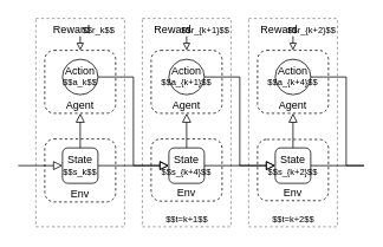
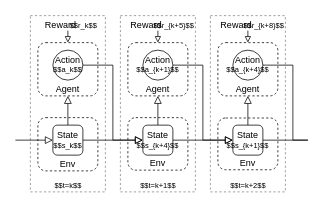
  <mxCell id="0" />
  <mxCell id="1" parent="0" />
  <mxCell id="2" value="" style="rounded=0;whiteSpace=wrap;html=1;align=center;verticalAlign=bottom;spacingLeft=5;spacingRight=5;dashed=1;spacingBottom=1;perimeterSpacing=0;strokeColor=#828282;" vertex="1" parent="1"><mxGeometry x="280" y="20" width="100" height="235" as="geometry" /></mxCell>
  <mxCell id="3" value="" style="rounded=0;whiteSpace=wrap;html=1;align=center;verticalAlign=bottom;spacingLeft=5;spacingRight=5;dashed=1;spacingBottom=1;perimeterSpacing=0;strokeColor=#828282;" vertex="1" parent="1"><mxGeometry x="160" y="20" width="100" height="235" as="geometry" /></mxCell>
  <mxCell id="4" value="Env" style="rounded=1;whiteSpace=wrap;html=1;align=center;verticalAlign=bottom;spacingLeft=5;spacingRight=5;dashed=1;spacingBottom=0;" parent="1" vertex="1"><mxGeometry x="290" y="156.5" width="80" height="69" as="geometry" /></mxCell>
  <mxCell id="5" value="Agent" style="rounded=1;whiteSpace=wrap;html=1;align=center;verticalAlign=bottom;spacingLeft=0;dashed=1;spacingBottom=0;" parent="1" vertex="1"><mxGeometry x="290" y="56" width="80" height="71" as="geometry" /></mxCell>
  <mxCell id="6" style="rounded=0;orthogonalLoop=1;jettySize=auto;html=1;exitX=0.5;exitY=0;exitDx=0;exitDy=0;entryX=0.5;entryY=1;entryDx=0;entryDy=0;endArrow=block;endFill=0;endSize=8;strokeWidth=1;" parent="1" source="7" target="5" edge="1"><mxGeometry relative="1" as="geometry" /></mxCell>
  <mxCell id="7" value="&lt;div&gt;State&lt;/div&gt;&lt;div&gt;&lt;br&gt;&lt;/div&gt;" style="rounded=1;whiteSpace=wrap;html=1;verticalAlign=bottom;spacingBottom=2;" parent="1" vertex="1"><mxGeometry x="310" y="166" width="40" height="40" as="geometry" /></mxCell>
  <mxCell id="8" value="" style="endArrow=none;html=1;endFill=0;strokeWidth=1;endSize=8;exitX=1;exitY=0.5;exitDx=0;exitDy=0;spacingLeft=0;edgeStyle=orthogonalEdgeStyle;rounded=0;" parent="1" edge="1"><mxGeometry width="50" height="50" relative="1" as="geometry"><mxPoint x="350" y="86" as="sourcePoint" /><mxPoint x="410" y="186" as="targetPoint" /><Array as="points"><mxPoint x="390" y="86" /><mxPoint x="390" y="186" /></Array></mxGeometry></mxCell>
  <mxCell id="9" value="" style="endArrow=none;html=1;endFill=0;strokeWidth=1;endSize=8;exitX=1;exitY=0.5;exitDx=0;exitDy=0;" parent="1" source="7" edge="1"><mxGeometry width="50" height="50" relative="1" as="geometry"><mxPoint x="350" y="186" as="sourcePoint" /><mxPoint x="410" y="186" as="targetPoint" /></mxGeometry></mxCell>
  <mxCell id="10" style="edgeStyle=orthogonalEdgeStyle;rounded=0;orthogonalLoop=1;jettySize=auto;html=1;exitX=0.5;exitY=0;exitDx=0;exitDy=0;" edge="1" parent="1" source="11"><mxGeometry relative="1" as="geometry"><mxPoint x="90.143" y="45.952" as="targetPoint" /></mxGeometry></mxCell>
  <mxCell id="11" value="" style="rounded=0;whiteSpace=wrap;html=1;align=center;verticalAlign=bottom;spacingLeft=5;spacingRight=5;dashed=1;spacingBottom=1;perimeterSpacing=0;strokeColor=#828282;" parent="1" vertex="1"><mxGeometry x="40" y="20" width="100" height="235" as="geometry" /></mxCell>
  <mxCell id="12" value="Env" style="rounded=1;whiteSpace=wrap;html=1;align=center;verticalAlign=bottom;spacingLeft=5;spacingRight=5;dashed=1;spacingBottom=0;" parent="1" vertex="1"><mxGeometry x="170" y="156" width="80" height="70" as="geometry" /></mxCell>
  <mxCell id="13" value="Agent" style="rounded=1;whiteSpace=wrap;html=1;align=center;verticalAlign=bottom;spacingLeft=0;dashed=1;spacingBottom=0;" parent="1" vertex="1"><mxGeometry x="170" y="56" width="80" height="71" as="geometry" /></mxCell>
  <mxCell id="14" style="rounded=0;orthogonalLoop=1;jettySize=auto;html=1;exitX=0.5;exitY=0;exitDx=0;exitDy=0;entryX=0.5;entryY=1;entryDx=0;entryDy=0;endArrow=block;endFill=0;endSize=8;strokeWidth=1;" parent="1" source="15" target="13" edge="1"><mxGeometry relative="1" as="geometry" /></mxCell>
  <mxCell id="15" value="&lt;div&gt;State&lt;/div&gt;&lt;div&gt;&lt;br&gt;&lt;/div&gt;" style="rounded=1;whiteSpace=wrap;html=1;verticalAlign=bottom;spacingBottom=2;" parent="1" vertex="1"><mxGeometry x="190" y="166" width="40" height="40" as="geometry" /></mxCell>
  <mxCell id="16" value="" style="endArrow=block;html=1;endFill=0;strokeWidth=1;endSize=8;exitX=1;exitY=0.5;exitDx=0;exitDy=0;spacingLeft=0;edgeStyle=orthogonalEdgeStyle;rounded=0;entryX=0;entryY=0.5;entryDx=0;entryDy=0;" parent="1" edge="1"><mxGeometry width="50" height="50" relative="1" as="geometry"><mxPoint x="230" y="86" as="sourcePoint" /><mxPoint x="310" y="186" as="targetPoint" /><Array as="points"><mxPoint x="270" y="86" /><mxPoint x="270" y="186" /></Array></mxGeometry></mxCell>
  <mxCell id="17" value="" style="endArrow=block;html=1;endFill=0;strokeWidth=1;endSize=8;entryX=0;entryY=0.5;entryDx=0;entryDy=0;exitX=1;exitY=0.5;exitDx=0;exitDy=0;" parent="1" source="15" edge="1"><mxGeometry width="50" height="50" relative="1" as="geometry"><mxPoint x="230" y="186" as="sourcePoint" /><mxPoint x="310" y="186" as="targetPoint" /></mxGeometry></mxCell>
  <mxCell id="18" value="Env" style="rounded=1;whiteSpace=wrap;html=1;align=center;verticalAlign=bottom;spacingLeft=5;spacingRight=5;dashed=1;spacingBottom=0;" parent="1" vertex="1"><mxGeometry x="50" y="156" width="80" height="71" as="geometry" /></mxCell>
  <mxCell id="19" value="Agent" style="rounded=1;whiteSpace=wrap;html=1;align=center;verticalAlign=bottom;spacingLeft=0;dashed=1;spacingBottom=0;" parent="1" vertex="1"><mxGeometry x="50" y="56" width="80" height="71" as="geometry" /></mxCell>
  <mxCell id="20" value="Action " style="ellipse;aspect=fixed;verticalAlign=top;whiteSpace=wrap;html=1;" parent="1" vertex="1"><mxGeometry x="70" y="66" width="40" height="40" as="geometry" /></mxCell>
  <mxCell id="21" style="rounded=0;orthogonalLoop=1;jettySize=auto;html=1;exitX=0.5;exitY=0;exitDx=0;exitDy=0;entryX=0.5;entryY=1;entryDx=0;entryDy=0;endArrow=block;endFill=0;endSize=8;strokeWidth=1;" parent="1" source="22" target="19" edge="1"><mxGeometry relative="1" as="geometry" /></mxCell>
  <mxCell id="22" value="&lt;div&gt;State&lt;/div&gt;&lt;div&gt;&lt;br&gt;&lt;/div&gt;" style="rounded=1;whiteSpace=wrap;html=1;verticalAlign=bottom;spacingBottom=2;" parent="1" vertex="1"><mxGeometry x="70" y="166" width="40" height="40" as="geometry" /></mxCell>
  <mxCell id="23" value="" style="endArrow=block;html=1;endFill=0;strokeWidth=1;endSize=8;entryX=0;entryY=0.5;entryDx=0;entryDy=0;" parent="1" target="22" edge="1"><mxGeometry width="50" height="50" relative="1" as="geometry"><mxPoint y="186" as="sourcePoint" x="20" /><mxPoint x="60" y="186" as="targetPoint" /></mxGeometry></mxCell>
  <mxCell id="24" value="" style="endArrow=block;html=1;endFill=0;strokeWidth=1;endSize=8;exitX=1;exitY=0.5;exitDx=0;exitDy=0;spacingLeft=0;edgeStyle=orthogonalEdgeStyle;rounded=0;entryX=0;entryY=0.5;entryDx=0;entryDy=0;" parent="1" source="20" edge="1"><mxGeometry width="50" height="50" relative="1" as="geometry"><mxPoint x="110" y="175.5" as="sourcePoint" /><mxPoint x="190" y="186" as="targetPoint" /><Array as="points"><mxPoint x="150" y="86" /><mxPoint x="150" y="186" /></Array></mxGeometry></mxCell>
  <mxCell id="25" value="" style="endArrow=block;html=1;endFill=0;strokeWidth=1;endSize=8;exitX=1;exitY=0.5;exitDx=0;exitDy=0;" parent="1" source="22" edge="1"><mxGeometry width="50" height="50" relative="1" as="geometry"><mxPoint x="110" y="186" as="sourcePoint" /><mxPoint x="190" y="186" as="targetPoint" /></mxGeometry></mxCell>
  <mxCell id="26" style="edgeStyle=orthogonalEdgeStyle;rounded=0;orthogonalLoop=1;jettySize=auto;html=1;entryX=0.5;entryY=0;entryDx=0;entryDy=0;endArrow=block;endFill=0;" edge="1" parent="1" target="19"><mxGeometry relative="1" as="geometry"><mxPoint x="90" y="40" as="sourcePoint" /></mxGeometry></mxCell>
  <mxCell id="27" style="edgeStyle=orthogonalEdgeStyle;rounded=0;orthogonalLoop=1;jettySize=auto;html=1;entryX=0.5;entryY=0;entryDx=0;entryDy=0;endArrow=block;endFill=0;" edge="1" parent="1"><mxGeometry relative="1" as="geometry"><mxPoint x="210" y="40" as="sourcePoint" /><mxPoint x="210" y="56" as="targetPoint" /></mxGeometry></mxCell>
  <mxCell id="28" style="edgeStyle=orthogonalEdgeStyle;rounded=0;orthogonalLoop=1;jettySize=auto;html=1;entryX=0.5;entryY=0;entryDx=0;entryDy=0;endArrow=block;endFill=0;" edge="1" parent="1"><mxGeometry relative="1" as="geometry"><mxPoint x="330" y="40" as="sourcePoint" /><mxPoint x="330" y="56" as="targetPoint" /></mxGeometry></mxCell>
  <mxCell id="29" value="&lt;div style=&quot;font-size: 10px;&quot;&gt;$$a_k$$&lt;/div&gt;" style="text;html=1;strokeColor=none;fillColor=none;align=center;verticalAlign=middle;whiteSpace=wrap;rounded=0;fontSize=10;" vertex="1" parent="1"><mxGeometry x="70" y="81.5" width="40" height="20" as="geometry" /></mxCell>
  <mxCell id="30" value="Action " style="ellipse;aspect=fixed;verticalAlign=top;whiteSpace=wrap;html=1;" vertex="1" parent="1"><mxGeometry x="190" y="66" width="40" height="40" as="geometry" /></mxCell>
  <mxCell id="31" value="&lt;div style=&quot;font-size: 10px;&quot;&gt;$$a_{k+1}$$&lt;/div&gt;" style="text;html=1;strokeColor=none;fillColor=none;align=center;verticalAlign=middle;whiteSpace=wrap;rounded=0;fontSize=10;" vertex="1" parent="1"><mxGeometry x="190" y="81.5" width="40" height="20" as="geometry" /></mxCell>
  <mxCell id="32" value="Action " style="ellipse;aspect=fixed;verticalAlign=top;whiteSpace=wrap;html=1;" vertex="1" parent="1"><mxGeometry x="310" y="66" width="40" height="40" as="geometry" /></mxCell>
  <mxCell id="33" value="&lt;div style=&quot;font-size: 10px;&quot;&gt;$$a_{k+4}$$&lt;/div&gt;" style="text;html=1;strokeColor=none;fillColor=none;align=center;verticalAlign=middle;whiteSpace=wrap;rounded=0;fontSize=10;" vertex="1" parent="1"><mxGeometry x="310" y="81.5" width="40" height="20" as="geometry" /></mxCell>
  <mxCell id="34" value="Reward" style="text;html=1;strokeColor=none;fillColor=none;align=center;verticalAlign=middle;whiteSpace=wrap;rounded=0;labelPosition=center;verticalLabelPosition=middle;spacing=0;" vertex="1" parent="1"><mxGeometry x="174.5" y="23" width="39" height="20" as="geometry" /></mxCell>
- <mxCell id="35" value="&lt;div style=&quot;font-size: 10px;&quot;&gt;$$r_{k+1}$$&lt;/div&gt;" style="text;html=1;strokeColor=none;fillColor=none;align=center;verticalAlign=middle;whiteSpace=wrap;rounded=0;fontSize=10;" vertex="1" parent="1"><mxGeometry x="216.5" y="23" width="29" height="20" as="geometry" /></mxCell>
+ <mxCell id="35" value="&lt;div style=&quot;font-size: 10px;&quot;&gt;$$r_{k+5}$$&lt;/div&gt;" style="text;html=1;strokeColor=none;fillColor=none;align=center;verticalAlign=middle;whiteSpace=wrap;rounded=0;fontSize=10;" vertex="1" parent="1"><mxGeometry x="216.5" y="23" width="29" height="20" as="geometry" /></mxCell>
  <mxCell id="36" value="Reward" style="text;html=1;strokeColor=none;fillColor=none;align=center;verticalAlign=middle;whiteSpace=wrap;rounded=0;labelPosition=center;verticalLabelPosition=middle;spacing=0;" vertex="1" parent="1"><mxGeometry x="61.25" y="23" width="39" height="20" as="geometry" /></mxCell>
  <mxCell id="37" value="&lt;div style=&quot;font-size: 10px;&quot;&gt;$$r_k$$&lt;/div&gt;" style="text;html=1;strokeColor=none;fillColor=none;align=center;verticalAlign=middle;whiteSpace=wrap;rounded=0;fontSize=10;" vertex="1" parent="1"><mxGeometry x="102.75" y="23" width="16" height="20" as="geometry" /></mxCell>
+ <mxCell id="38" value="&lt;div style=&quot;font-size: 10px;&quot;&gt;$$t=k$$&lt;/div&gt;" style="text;html=1;strokeColor=none;fillColor=none;align=center;verticalAlign=middle;whiteSpace=wrap;rounded=0;labelPosition=center;verticalLabelPosition=middle;spacing=0;fontSize=10;" vertex="1" parent="1"><mxGeometry x="54.5" y="236" width="71" height="20" as="geometry" /></mxCell>
  <mxCell id="39" value="&lt;div style=&quot;font-size: 10px;&quot;&gt;$$t=k+1$$&lt;/div&gt;" style="text;html=1;strokeColor=none;fillColor=none;align=center;verticalAlign=middle;whiteSpace=wrap;rounded=0;labelPosition=center;verticalLabelPosition=middle;spacing=0;fontSize=10;" vertex="1" parent="1"><mxGeometry x="174.5" y="236" width="71" height="20" as="geometry" /></mxCell>
  <mxCell id="40" value="&lt;div style=&quot;font-size: 10px;&quot;&gt;$$t=k+2$$&lt;/div&gt;" style="text;html=1;strokeColor=none;fillColor=none;align=center;verticalAlign=middle;whiteSpace=wrap;rounded=0;labelPosition=center;verticalLabelPosition=middle;spacing=0;fontSize=10;" vertex="1" parent="1"><mxGeometry x="294.5" y="236" width="71" height="20" as="geometry" /></mxCell>
  <mxCell id="41" value="&lt;div style=&quot;font-size: 10px;&quot;&gt;$$s_k$$&lt;/div&gt;" style="text;html=1;strokeColor=none;fillColor=none;align=center;verticalAlign=middle;whiteSpace=wrap;rounded=0;fontSize=10;" vertex="1" parent="1"><mxGeometry x="70" y="183" width="40" height="20" as="geometry" /></mxCell>
  <mxCell id="42" value="&lt;div style=&quot;font-size: 10px;&quot;&gt;$$s_{k+4}$$&lt;/div&gt;" style="text;html=1;strokeColor=none;fillColor=none;align=center;verticalAlign=middle;whiteSpace=wrap;rounded=0;fontSize=10;" vertex="1" parent="1"><mxGeometry x="190" y="183" width="40" height="20" as="geometry" /></mxCell>
- <mxCell id="43" value="&lt;div style=&quot;font-size: 10px;&quot;&gt;$$s_{k+2}$$&lt;/div&gt;" style="text;html=1;strokeColor=none;fillColor=none;align=center;verticalAlign=middle;whiteSpace=wrap;rounded=0;fontSize=10;" vertex="1" parent="1"><mxGeometry x="310" y="183" width="40" height="20" as="geometry" /></mxCell>
+ <mxCell id="43" value="&lt;div style=&quot;font-size: 10px;&quot;&gt;$$s_{k+1}$$&lt;/div&gt;" style="text;html=1;strokeColor=none;fillColor=none;align=center;verticalAlign=middle;whiteSpace=wrap;rounded=0;fontSize=10;" vertex="1" parent="1"><mxGeometry x="310" y="183" width="40" height="20" as="geometry" /></mxCell>
  <mxCell id="44" value="Reward" style="text;html=1;strokeColor=none;fillColor=none;align=center;verticalAlign=middle;whiteSpace=wrap;rounded=0;labelPosition=center;verticalLabelPosition=middle;spacing=0;" vertex="1" parent="1"><mxGeometry x="294.5" y="23" width="39" height="20" as="geometry" /></mxCell>
- <mxCell id="45" value="&lt;div style=&quot;font-size: 10px&quot;&gt;$$r_{k+2}$$&lt;/div&gt;" style="text;html=1;strokeColor=none;fillColor=none;align=center;verticalAlign=middle;whiteSpace=wrap;rounded=0;fontSize=10;" vertex="1" parent="1"><mxGeometry x="336.5" y="23" width="29" height="20" as="geometry" /></mxCell>
+ <mxCell id="45" value="&lt;div style=&quot;font-size: 10px&quot;&gt;$$r_{k+8}$$&lt;/div&gt;" style="text;html=1;strokeColor=none;fillColor=none;align=center;verticalAlign=middle;whiteSpace=wrap;rounded=0;fontSize=10;" vertex="1" parent="1"><mxGeometry x="336.5" y="23" width="29" height="20" as="geometry" /></mxCell>
